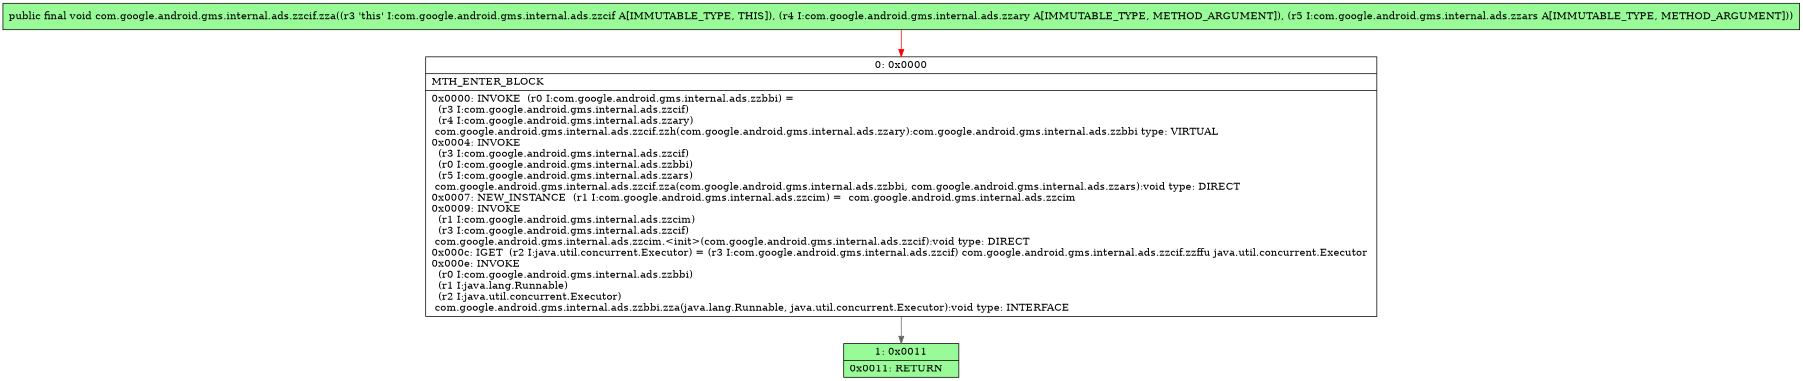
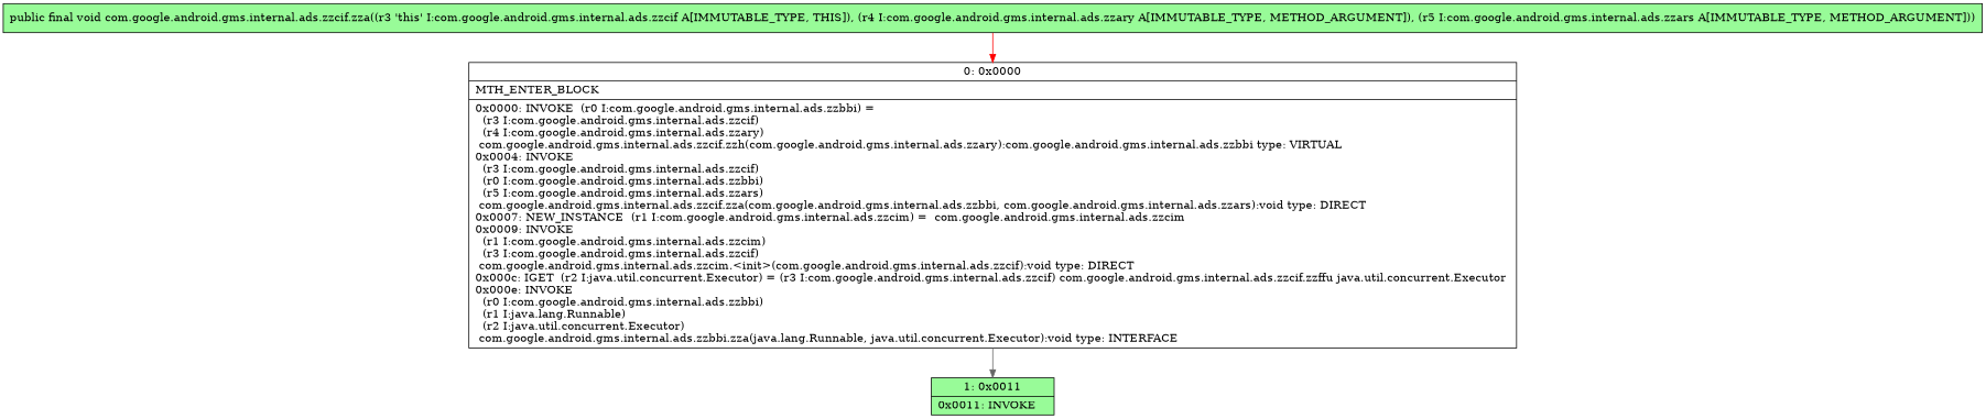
  digraph {
    node [shape=record style=filled fillcolor=palegreen]
    n1 [label="{0\:\ 0x0000|MTH_ENTER_BLOCK\l|0x0000: INVOKE  (r0 I:com.google.android.gms.internal.ads.zzbbi) = \l  (r3 I:com.google.android.gms.internal.ads.zzcif)\l  (r4 I:com.google.android.gms.internal.ads.zzary)\l com.google.android.gms.internal.ads.zzcif.zzh(com.google.android.gms.internal.ads.zzary):com.google.android.gms.internal.ads.zzbbi type: VIRTUAL \l0x0004: INVOKE  \l  (r3 I:com.google.android.gms.internal.ads.zzcif)\l  (r0 I:com.google.android.gms.internal.ads.zzbbi)\l  (r5 I:com.google.android.gms.internal.ads.zzars)\l com.google.android.gms.internal.ads.zzcif.zza(com.google.android.gms.internal.ads.zzbbi, com.google.android.gms.internal.ads.zzars):void type: DIRECT \l0x0007: NEW_INSTANCE  (r1 I:com.google.android.gms.internal.ads.zzcim) =  com.google.android.gms.internal.ads.zzcim \l0x0009: INVOKE  \l  (r1 I:com.google.android.gms.internal.ads.zzcim)\l  (r3 I:com.google.android.gms.internal.ads.zzcif)\l com.google.android.gms.internal.ads.zzcim.\<init\>(com.google.android.gms.internal.ads.zzcif):void type: DIRECT \l0x000c: IGET  (r2 I:java.util.concurrent.Executor) = (r3 I:com.google.android.gms.internal.ads.zzcif) com.google.android.gms.internal.ads.zzcif.zzffu java.util.concurrent.Executor \l0x000e: INVOKE  \l  (r0 I:com.google.android.gms.internal.ads.zzbbi)\l  (r1 I:java.lang.Runnable)\l  (r2 I:java.util.concurrent.Executor)\l com.google.android.gms.internal.ads.zzbbi.zza(java.lang.Runnable, java.util.concurrent.Executor):void type: INTERFACE \l}" fillcolor=white]
-   n2 [label="{1\:\ 0x0011|0x0011: RETURN   \l}"]
+   n2 [label="{1\:\ 0x0011|0x0011: INVOKE   \l}"]
    n3 [label="{public final void com.google.android.gms.internal.ads.zzcif.zza((r3 'this' I:com.google.android.gms.internal.ads.zzcif A[IMMUTABLE_TYPE, THIS]), (r4 I:com.google.android.gms.internal.ads.zzary A[IMMUTABLE_TYPE, METHOD_ARGUMENT]), (r5 I:com.google.android.gms.internal.ads.zzars A[IMMUTABLE_TYPE, METHOD_ARGUMENT])) }"]
    n1 -> n2 [color=gray40]
    n3 -> n1 [color=red]
  }
